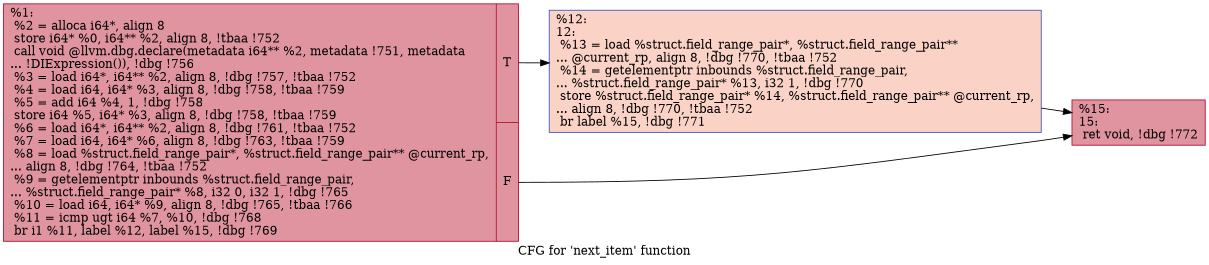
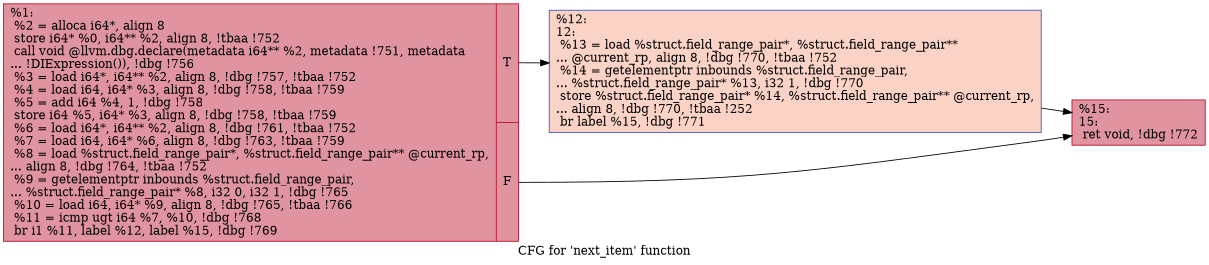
  digraph {
    label="CFG for 'next_item' function"
    rankdir=LR
    node [color="#b70d28ff" fillcolor="#b70d2870" shape=record style=filled]
    n1 [label="{%1:\l  %2 = alloca i64*, align 8\l  store i64* %0, i64** %2, align 8, !tbaa !752\l  call void @llvm.dbg.declare(metadata i64** %2, metadata !751, metadata\l... !DIExpression()), !dbg !756\l  %3 = load i64*, i64** %2, align 8, !dbg !757, !tbaa !752\l  %4 = load i64, i64* %3, align 8, !dbg !758, !tbaa !759\l  %5 = add i64 %4, 1, !dbg !758\l  store i64 %5, i64* %3, align 8, !dbg !758, !tbaa !759\l  %6 = load i64*, i64** %2, align 8, !dbg !761, !tbaa !752\l  %7 = load i64, i64* %6, align 8, !dbg !763, !tbaa !759\l  %8 = load %struct.field_range_pair*, %struct.field_range_pair** @current_rp,\l... align 8, !dbg !764, !tbaa !752\l  %9 = getelementptr inbounds %struct.field_range_pair,\l... %struct.field_range_pair* %8, i32 0, i32 1, !dbg !765\l  %10 = load i64, i64* %9, align 8, !dbg !765, !tbaa !766\l  %11 = icmp ugt i64 %7, %10, !dbg !768\l  br i1 %11, label %12, label %15, !dbg !769\l|{<s0>T|<s1>F}}"]
-   n2 [color="#3d50c3ff" fillcolor="#f59c7d70" label="{%12:\l12:                                               \l  %13 = load %struct.field_range_pair*, %struct.field_range_pair**\l... @current_rp, align 8, !dbg !770, !tbaa !752\l  %14 = getelementptr inbounds %struct.field_range_pair,\l... %struct.field_range_pair* %13, i32 1, !dbg !770\l  store %struct.field_range_pair* %14, %struct.field_range_pair** @current_rp,\l... align 8, !dbg !770, !tbaa !752\l  br label %15, !dbg !771\l}"]
+   n2 [color="#3d50c3ff" fillcolor="#f59c7d70" label="{%12:\l12:                                               \l  %13 = load %struct.field_range_pair*, %struct.field_range_pair**\l... @current_rp, align 8, !dbg !770, !tbaa !752\l  %14 = getelementptr inbounds %struct.field_range_pair,\l... %struct.field_range_pair* %13, i32 1, !dbg !770\l  store %struct.field_range_pair* %14, %struct.field_range_pair** @current_rp,\l... align 8, !dbg !770, !tbaa !252\l  br label %15, !dbg !771\l}"]
    n3 [label="{%15:\l15:                                               \l  ret void, !dbg !772\l}"]
    n1 -> n2 [tailport=s0]
    n1 -> n3 [tailport=s1]
    n2 -> n3
  }
